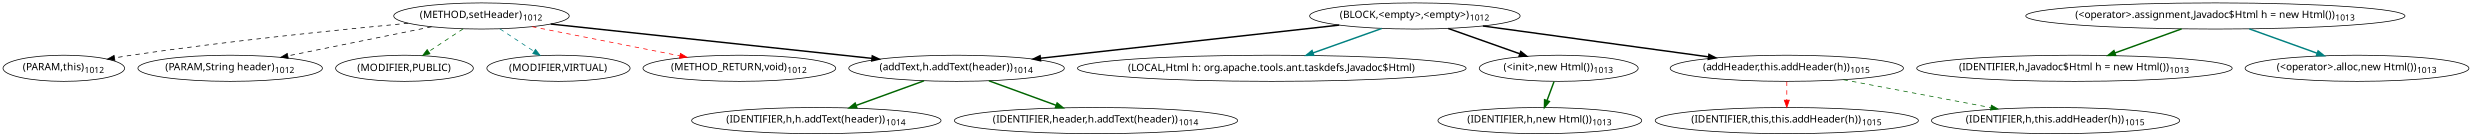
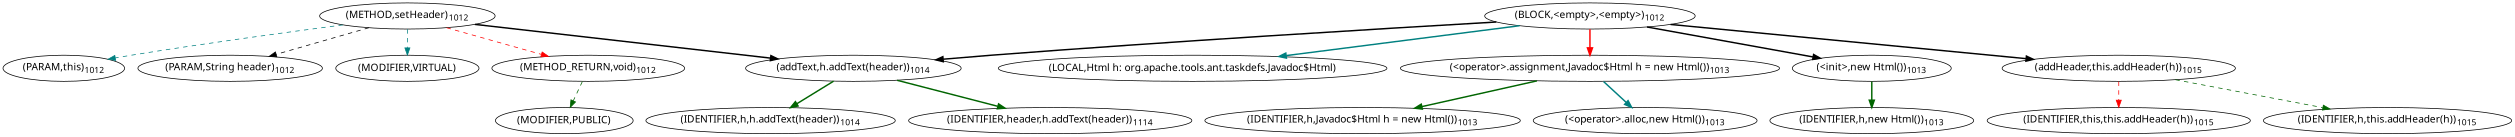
  digraph {
    fontname="Noto Sans"
    node [fontname="Noto Sans"]
    edge [color=black fontname="Noto Sans" style=bold]
    n1 [label=<(METHOD,setHeader)<SUB>1012</SUB>>]
    n2 [label=<(PARAM,this)<SUB>1012</SUB>>]
    n3 [label=<(PARAM,String header)<SUB>1012</SUB>>]
    n4 [label=<(MODIFIER,PUBLIC)>]
    n5 [label=<(MODIFIER,VIRTUAL)>]
    n6 [label=<(METHOD_RETURN,void)<SUB>1012</SUB>>]
    n7 [label=<(addText,h.addText(header))<SUB>1014</SUB>>]
    n8 [label=<(BLOCK,&lt;empty&gt;,&lt;empty&gt;)<SUB>1012</SUB>>]
    n9 [label=<(LOCAL,Html h: org.apache.tools.ant.taskdefs.Javadoc$Html)>]
    n10 [label=<(&lt;operator&gt;.assignment,Javadoc$Html h = new Html())<SUB>1013</SUB>>]
    n11 [label=<(&lt;init&gt;,new Html())<SUB>1013</SUB>>]
    n12 [label=<(addHeader,this.addHeader(h))<SUB>1015</SUB>>]
    n13 [label=<(IDENTIFIER,h,Javadoc$Html h = new Html())<SUB>1013</SUB>>]
    n14 [label=<(&lt;operator&gt;.alloc,new Html())<SUB>1013</SUB>>]
    n15 [label=<(IDENTIFIER,h,new Html())<SUB>1013</SUB>>]
    n16 [label=<(IDENTIFIER,h,h.addText(header))<SUB>1014</SUB>>]
-   n17 [label=<(IDENTIFIER,header,h.addText(header))<SUB>1014</SUB>>]
+   n17 [label=<(IDENTIFIER,header,h.addText(header))<SUB>1114</SUB>>]
    n18 [label=<(IDENTIFIER,this,this.addHeader(h))<SUB>1015</SUB>>]
    n19 [label=<(IDENTIFIER,h,this.addHeader(h))<SUB>1015</SUB>>]
-   n1 -> n2 [style=dashed]
+   n1 -> n2 [color=teal style=dashed]
    n1 -> n3 [style=dashed]
-   n1 -> n4 [color=darkgreen style=dashed]
+   n6 -> n4 [color=darkgreen style=dashed]
    n1 -> n5 [color=teal style=dashed]
    n1 -> n6 [color=red style=dashed]
    n1 -> n7
    n7 -> n16 [color=darkgreen]
    n7 -> n17 [color=darkgreen]
    n8 -> n7
    n8 -> n9 [color=teal]
+   n8 -> n10 [color=red]
    n8 -> n11
    n8 -> n12
    n10 -> n13 [color=darkgreen]
    n10 -> n14 [color=teal]
    n11 -> n15 [color=darkgreen]
    n12 -> n18 [color=red style=dashed]
    n12 -> n19 [color=darkgreen style=dashed]
  }
